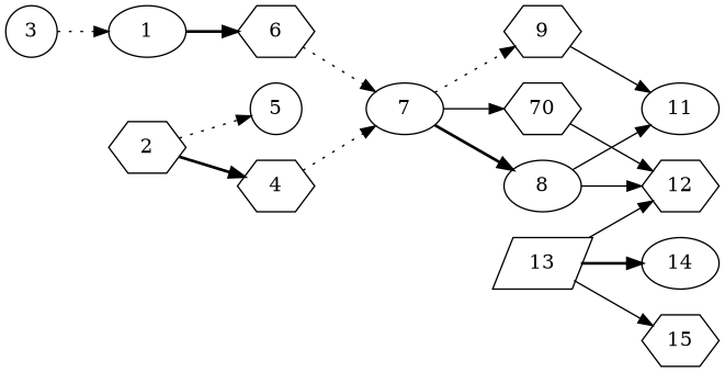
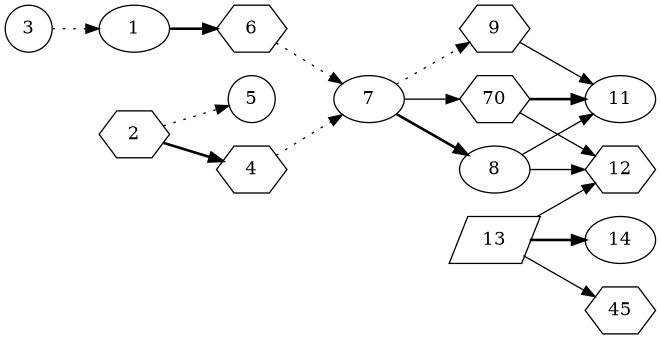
  digraph {
    rankdir=LR
    node [alpha=0.00 shape=hexagon]
    edge [style=solid]
    1 [expect_size=30336000 shape=ellipse]
    6 [alpha=0.18 expect_size=9177088]
    7 [alpha=0.06 expect_size=38462464 shape=ellipse]
    8 [alpha=0.18 expect_size=22200320 shape=ellipse]
    9 [alpha=0.01 expect_size=5726208]
    n6 [alpha=0.01 expect_size=40059904 label=70]
    2 [alpha=0.19 expect_size=41533440]
    4 [alpha=0.02 expect_size=23565312]
    5 [alpha=0.01 expect_size=41437184 shape=circle]
    3 [expect_size=31988736 shape=circle]
    11 [alpha=0.12 expect_size=19021824 shape=ellipse]
    12 [alpha=0.11 expect_size=20136960]
    13 [expect_size=17959936 shape=parallelogram]
    14 [alpha=0.10 expect_size=18480128 shape=ellipse]
-   15 [alpha=0.13 expect_size=23728128]
+   15 [alpha=0.13 expect_size=23728128 label=45]
    1 -> 6 [style=bold]
    6 -> 7 [style=dotted]
    7 -> 8 [style=bold]
    7 -> 9 [style=dotted]
    7 -> n6
    8 -> 11
    8 -> 12
    9 -> 11
+   n6 -> 11 [style=bold]
    n6 -> 12
    2 -> 4 [style=bold]
    2 -> 5 [style=dotted]
    4 -> 7 [style=dotted]
    3 -> 1 [style=dotted]
    13 -> 12
    13 -> 14 [style=bold]
    13 -> 15
  }
